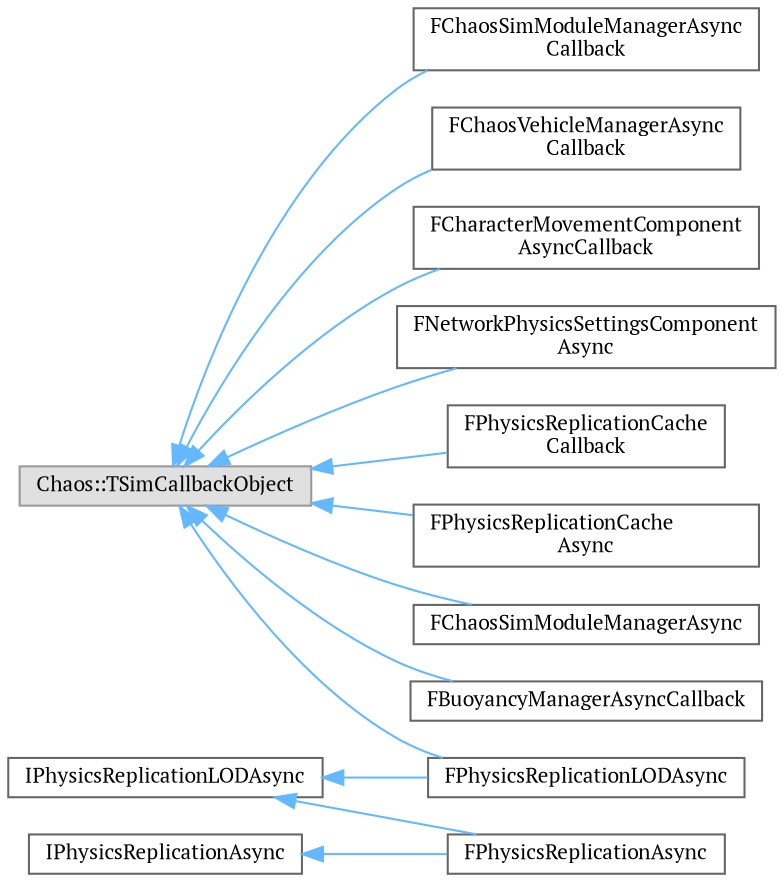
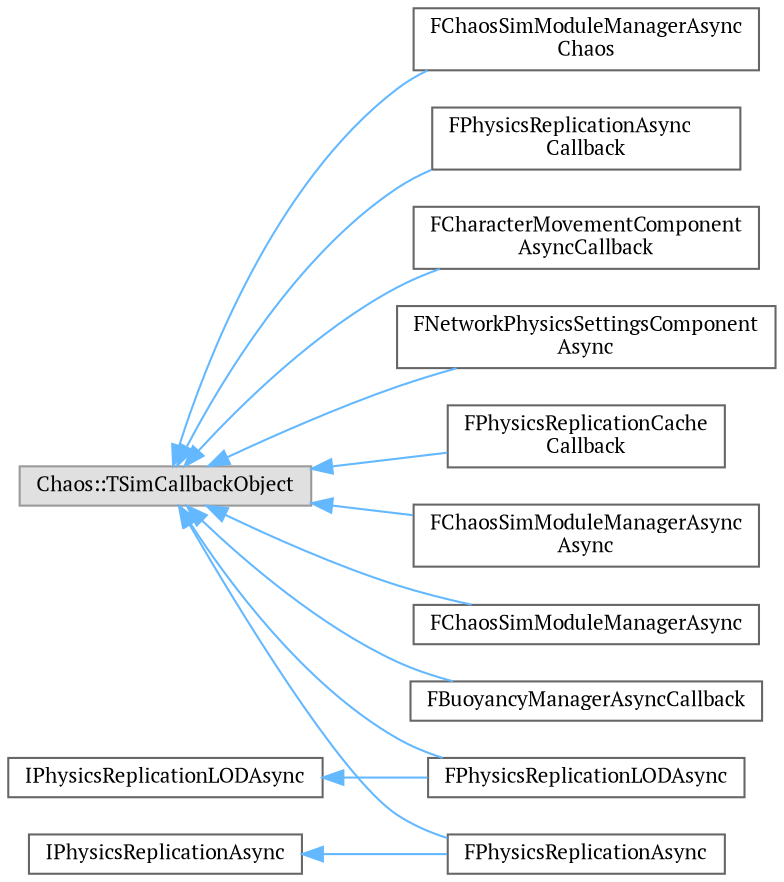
  digraph {
    fontname="PT Serif"
    rankdir=LR
    node [color=grey40 fillcolor=white fontname="PT Serif" fontsize=10 shape=box style=filled]
    edge [color=steelblue1 dir=back fontname="PT Serif" fontsize=10 labelfontname=Helvetica labelfontsize=10 style=solid]
    n1 [color=grey60 fillcolor="#E0E0E0" height=0.2 label="Chaos::TSimCallbackObject" width=0.4]
    n2 [height=0.2 label=FChaosSimModuleManagerAsync width=0.4]
    n3 [height=0.2 label=FBuoyancyManagerAsyncCallback width=0.4]
-   n4 [height=0.2 label="FChaosSimModuleManagerAsync\lCallback" width=0.4]
-   n5 [height=0.2 label="FChaosVehicleManagerAsync\lCallback" width=0.4]
+   n4 [height=0.2 label="FChaosSimModuleManagerAsync\lChaos" width=0.4]
+   n5 [height=0.2 label="FPhysicsReplicationAsync\lCallback" width=0.4]
    n6 [height=0.2 label="FCharacterMovementComponent\lAsyncCallback" width=0.4]
    n7 [height=0.2 label="FNetworkPhysicsSettingsComponent\lAsync" width=0.4]
    n8 [height=0.2 label="FPhysicsReplicationCache\lCallback" width=0.4]
    n9 [height=0.2 label=FPhysicsReplicationAsync width=0.4]
-   n10 [height=0.2 label="FPhysicsReplicationCache\lAsync" width=0.4]
+   n10 [height=0.2 label="FChaosSimModuleManagerAsync\lAsync" width=0.4]
    n11 [height=0.2 label=FPhysicsReplicationLODAsync width=0.4]
    n12 [height=0.2 label=IPhysicsReplicationAsync width=0.4]
    n13 [height=0.2 label=IPhysicsReplicationLODAsync width=0.4]
    n1 -> n2
    n1 -> n3
    n1 -> n4
    n1 -> n5
    n1 -> n6
    n1 -> n7
    n1 -> n8
-   n13 -> n9
+   n1 -> n9
    n1 -> n10
    n1 -> n11
    n12 -> n9
    n13 -> n11
  }
